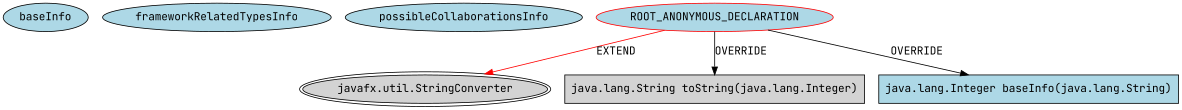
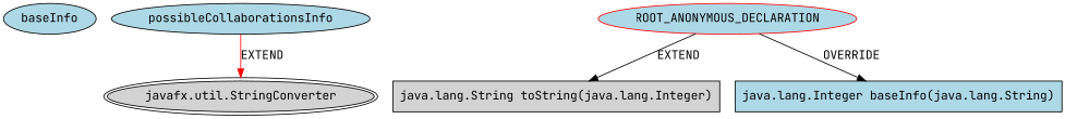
  digraph {
    fontname="JetBrains Mono"
    node [fillcolor=lightblue fontname="JetBrains Mono" style=filled]
    edge [fontname="JetBrains Mono"]
    baseInfo [category=extension_graph graphId=1436 isAnonymous=true possibleRelation=false]
-   frameworkRelatedTypesInfo [0="javafx.util.StringConverter"]
    possibleCollaborationsInfo
    n4 [color=red isFrameworkType=false label=ROOT_ANONYMOUS_DECLARATION vertexType=ROOT_ANONYMOUS_DECLARATION]
    n5 [fillcolor=lightgrey isFrameworkType=true label="javafx.util.StringConverter" peripheries=2 vertexType=FRAMEWORK_CLASS_TYPE]
    n6 [fillcolor=lightgrey isFrameworkType=false label="java.lang.String toString(java.lang.Integer)" shape=box vertexType=OVERRIDING_METHOD_DECLARATION]
    n7 [isFrameworkType=false label="java.lang.Integer baseInfo(java.lang.String)" shape=box vertexType=OVERRIDING_METHOD_DECLARATION]
-   n4 -> n5 [color=red label=EXTEND]
-   n4 -> n6 [label=OVERRIDE]
+   possibleCollaborationsInfo -> n5 [color=red label=EXTEND]
+   n4 -> n6 [label=EXTEND]
    n4 -> n7 [label=OVERRIDE]
  }
